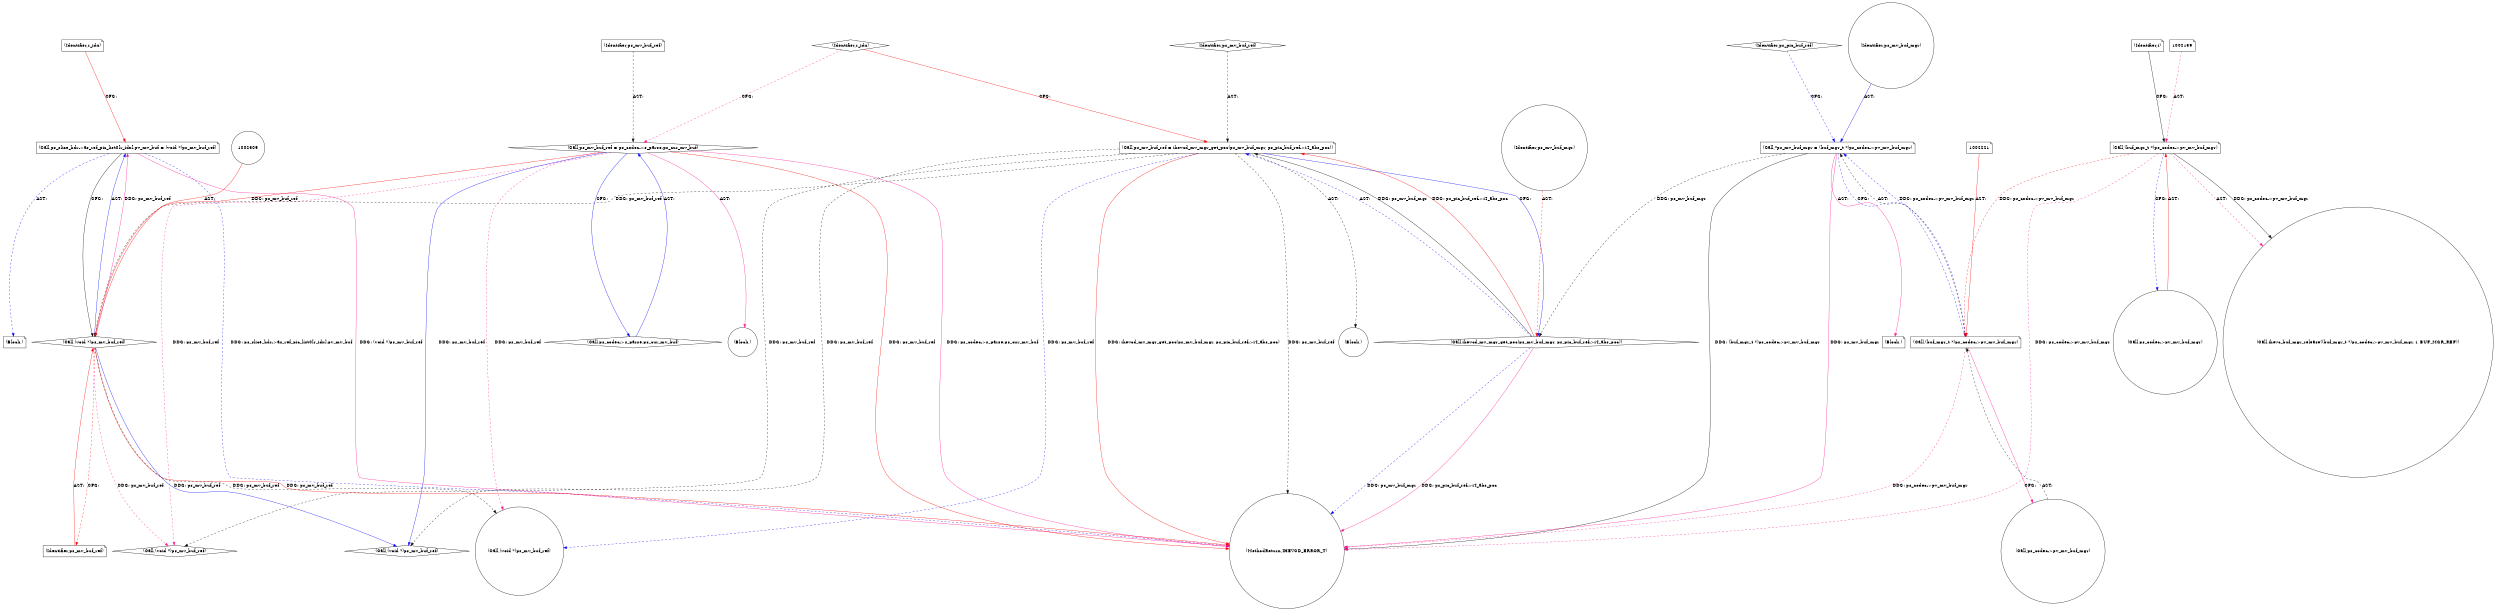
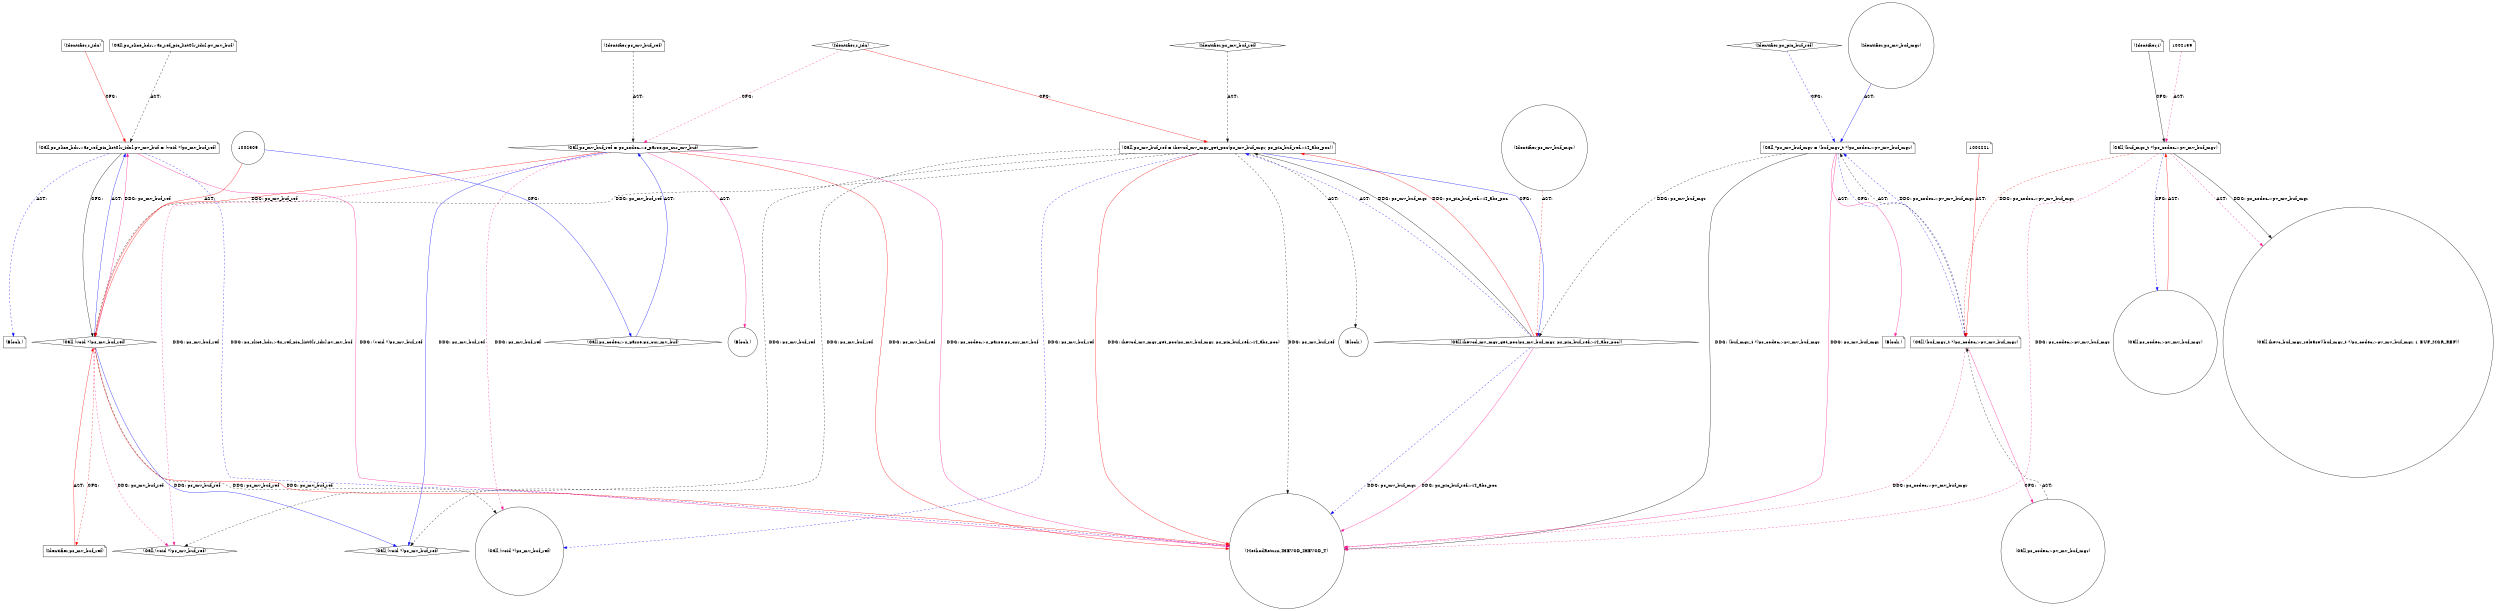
  digraph {
    node [shape=note]
    edge [color=black style=dashed]
    n1 [label="(Call,ps_slice_hdr->as_ref_pic_list0[r_idx].pv_mv_buf = (void *)ps_mv_buf_ref)"]
    n2 [label="(Call,(void *)ps_mv_buf_ref)" shape=diamond]
    n3 [label="(Block,)"]
-   n4 [label="(MethodReturn,IHEVCD_ERROR_T)" shape=circle]
+   n4 [label="(MethodReturn,IHEVCD_IHEVCD_T)" shape=circle]
    n5 [label="(Call,(void *)ps_mv_buf_ref)" shape=diamond]
    n6 [label="(Call,(void *)ps_mv_buf_ref)" shape=diamond]
    n7 [label="(Call,(void *)ps_mv_buf_ref)" shape=circle]
    n8 [label="(Identifier,ps_mv_buf_ref)"]
    n9 [label="(Call,ps_mv_buf_ref = ps_codec->s_parse.ps_cur_mv_buf)" shape=diamond]
    n10 [label="(Call,ps_codec->s_parse.ps_cur_mv_buf)" shape=diamond]
    n11 [label="(Block,)" shape=circle]
    n12 [label="(Call,ps_mv_buf_ref = ihevcd_mv_mgr_get_poc(ps_mv_buf_mgr, ps_pic_buf_ref->i4_abs_poc))"]
    n13 [label="(Call,ihevcd_mv_mgr_get_poc(ps_mv_buf_mgr, ps_pic_buf_ref->i4_abs_poc))" shape=diamond]
    n14 [label="(Block,)" shape=circle]
    n15 [label="(Call,*ps_mv_buf_mgr = (buf_mgr_t *)ps_codec->pv_mv_buf_mgr)"]
    n16 [label="(Call,(buf_mgr_t *)ps_codec->pv_mv_buf_mgr)"]
    n17 [label="(Block,)"]
    n18 [label="(Call,ps_codec->pv_mv_buf_mgr)" shape=circle]
    n19 [label="(Call,(buf_mgr_t *)ps_codec->pv_mv_buf_mgr)"]
    n20 [label="(Call,ps_codec->pv_mv_buf_mgr)" shape=circle]
    n21 [label="(Call,ihevc_buf_mgr_release((buf_mgr_t *)ps_codec->pv_mv_buf_mgr, i, BUF_MGR_REF))" shape=circle]
    n22 [label="(Identifier,r_idx)"]
    n23 [label="(Identifier,ps_mv_buf_mgr)" shape=circle]
    n24 [label="(Identifier,ps_mv_buf_ref)"]
    n25 [label="(Identifier,ps_pic_buf_ref)" shape=diamond]
    n26 [label="(Identifier,r_idx)" shape=diamond]
    n27 [label="(Identifier,ps_mv_buf_mgr)" shape=circle]
    n28 [label="(Identifier,i)"]
+   n29 [label="(Call,ps_slice_hdr->as_ref_pic_list0[r_idx].pv_mv_buf)"]
    n30 [label="(Identifier,ps_mv_buf_ref)" shape=diamond]
    1002305 [shape=circle]
    1002221
    1002139
    n1 -> n2 [label="CFG: " style=solid]
    n1 -> n3 [color=blue label="AST: "]
    n1 -> n4 [color=blue label="DDG: ps_slice_hdr->as_ref_pic_list0[r_idx].pv_mv_buf"]
    n1 -> n4 [color=deeppink label="DDG: (void *)ps_mv_buf_ref" style=solid]
    n2 -> n1 [color=blue label="AST: " style=solid]
    n2 -> n1 [color=deeppink label="DDG: ps_mv_buf_ref" style=solid]
    n2 -> n4 [color=red label="DDG: ps_mv_buf_ref" style=solid]
    n2 -> n5 [color=deeppink label="DDG: ps_mv_buf_ref"]
    n2 -> n6 [color=blue label="DDG: ps_mv_buf_ref" style=solid]
    n2 -> n7 [label="DDG: ps_mv_buf_ref"]
    n2 -> n8 [color=red label="CFG: "]
    n8 -> n2 [color=red label="AST: " style=solid]
    n9 -> n2 [color=red label="DDG: ps_mv_buf_ref" style=solid]
    n9 -> n4 [color=red label="DDG: ps_mv_buf_ref" style=solid]
    n9 -> n4 [color=deeppink label="DDG: ps_codec->s_parse.ps_cur_mv_buf" style=solid]
    n9 -> n5 [color=deeppink label="DDG: ps_mv_buf_ref"]
    n9 -> n6 [color=blue label="DDG: ps_mv_buf_ref" style=solid]
    n9 -> n7 [color=deeppink label="DDG: ps_mv_buf_ref"]
-   n9 -> n10 [color=blue label="CFG: " style=solid]
+   1002305 -> n10 [color=blue label="CFG: " style=solid]
    n9 -> n11 [color=deeppink label="AST: " style=solid]
    n10 -> n9 [color=blue label="AST: " style=solid]
    n12 -> n2 [label="DDG: ps_mv_buf_ref"]
    n12 -> n4 [color=red label="DDG: ihevcd_mv_mgr_get_poc(ps_mv_buf_mgr, ps_pic_buf_ref->i4_abs_poc)" style=solid]
    n12 -> n4 [label="DDG: ps_mv_buf_ref"]
    n12 -> n5 [label="DDG: ps_mv_buf_ref"]
    n12 -> n6 [label="DDG: ps_mv_buf_ref"]
    n12 -> n7 [color=blue label="DDG: ps_mv_buf_ref"]
    n12 -> n13 [color=blue label="CFG: " style=solid]
    n12 -> n14 [label="AST: "]
    n13 -> n4 [color=blue label="DDG: ps_mv_buf_mgr"]
    n13 -> n4 [color=deeppink label="DDG: ps_pic_buf_ref->i4_abs_poc" style=solid]
    n13 -> n12 [color=blue label="AST: "]
    n13 -> n12 [label="DDG: ps_mv_buf_mgr" style=solid]
    n13 -> n12 [color=red label="DDG: ps_pic_buf_ref->i4_abs_poc" style=solid]
    n15 -> n4 [label="DDG: (buf_mgr_t *)ps_codec->pv_mv_buf_mgr" style=solid]
    n15 -> n4 [color=deeppink label="DDG: ps_mv_buf_mgr" style=solid]
    n15 -> n13 [label="DDG: ps_mv_buf_mgr"]
    n15 -> n16 [color=blue label="CFG: "]
    n15 -> n17 [color=deeppink label="AST: " style=solid]
    n16 -> n4 [color=deeppink label="DDG: ps_codec->pv_mv_buf_mgr"]
    n16 -> n15 [label="AST: "]
    n16 -> n15 [color=blue label="DDG: ps_codec->pv_mv_buf_mgr"]
    n16 -> n18 [color=deeppink label="CFG: " style=solid]
    n18 -> n16 [label="AST: "]
    n19 -> n4 [color=deeppink label="DDG: ps_codec->pv_mv_buf_mgr"]
    n19 -> n16 [color=red label="DDG: ps_codec->pv_mv_buf_mgr"]
    n19 -> n20 [color=blue label="CFG: "]
    n19 -> n21 [color=deeppink label="AST: "]
    n19 -> n21 [label="DDG: ps_codec->pv_mv_buf_mgr" style=solid]
    n20 -> n19 [color=red label="AST: " style=solid]
    n22 -> n1 [color=red label="CFG: " style=solid]
    n23 -> n13 [color=red label="AST: "]
    n24 -> n9 [label="AST: "]
    n25 -> n15 [color=blue label="CFG: "]
    n26 -> n9 [color=deeppink label="CFG: "]
    n26 -> n12 [color=red label="CFG: " style=solid]
    n27 -> n15 [color=blue label="AST: " style=solid]
    n28 -> n19 [label="CFG: " style=solid]
+   n29 -> n1 [label="AST: "]
    n30 -> n12 [label="AST: "]
    1002305 -> n2 [color=red label="AST: " style=solid]
    1002221 -> n16 [color=red label="AST: " style=solid]
    1002139 -> n19 [color=deeppink label="AST: "]
  }
